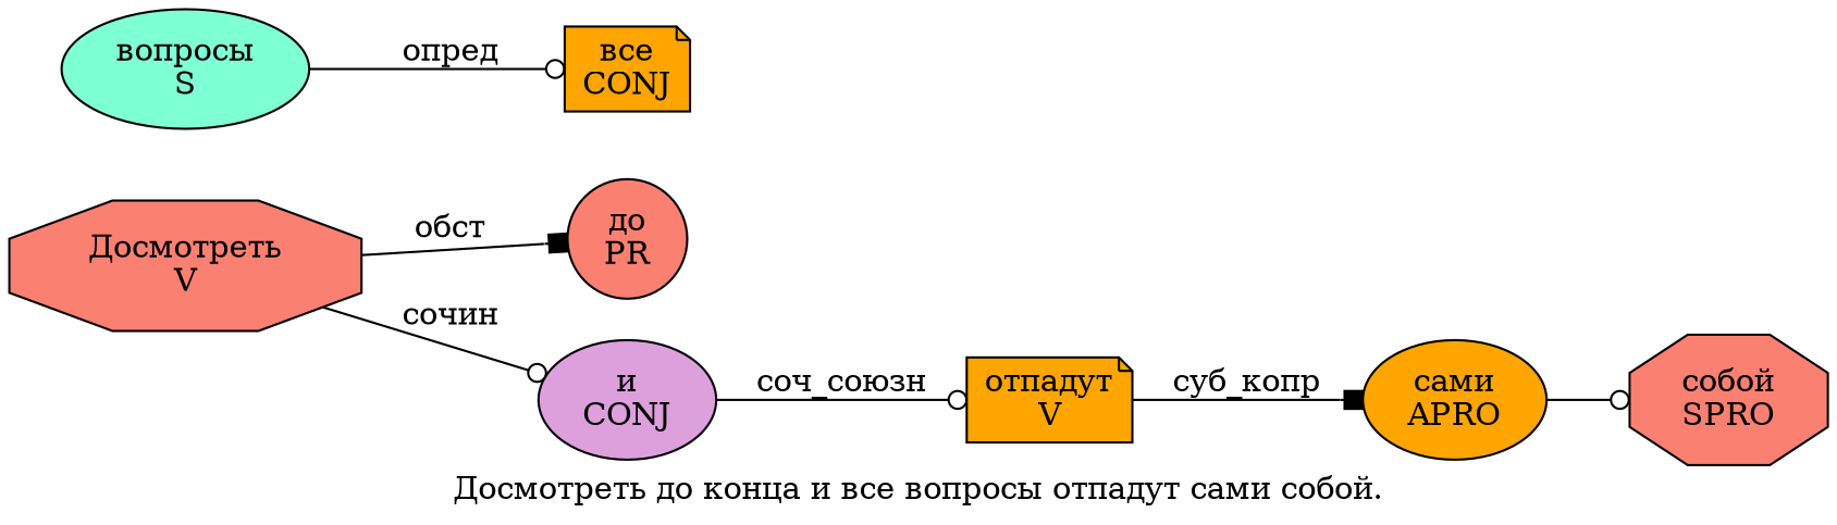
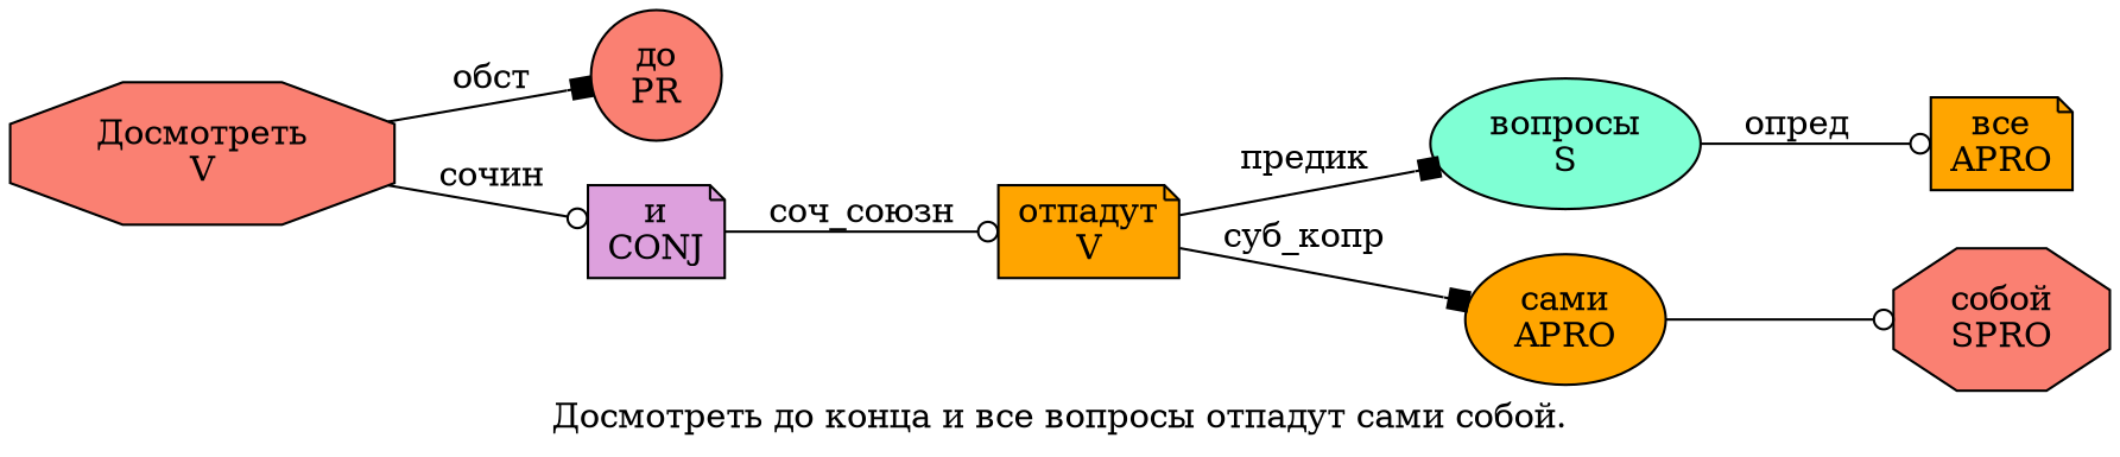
  digraph {
    label="Досмотреть до конца и все вопросы отпадут сами собой."
    rankdir=LR
    node [fillcolor=salmon penwidth=1 shape=ellipse style=filled]
    edge [arrowhead=odot]
    n1 [label="Досмотреть\nV" shape=octagon]
    n2 [label="до\nPR" shape=circle]
-   n3 [fillcolor=plum label="и\nCONJ"]
+   n3 [fillcolor=plum label="и\nCONJ" shape=note]
    n4 [fillcolor=orange label="отпадут\nV" shape=note]
    n5 [fillcolor=aquamarine label="вопросы\nS"]
    n6 [fillcolor=orange label="сами\nAPRO"]
-   n7 [fillcolor=orange label="все\nCONJ" shape=note]
+   n7 [fillcolor=orange label="все\nAPRO" shape=note]
    n8 [label="собой\nSPRO" shape=octagon]
    n1 -> n2 [arrowhead=box label="обст"]
    n1 -> n3 [label="сочин"]
    n3 -> n4 [label="соч_союзн"]
+   n4 -> n5 [arrowhead=box label="предик"]
    n4 -> n6 [arrowhead=box label="суб_копр"]
    n5 -> n7 [label="опред"]
    n6 -> n8
  }
